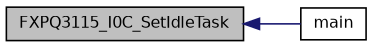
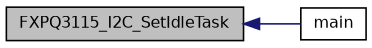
  digraph {
    rankdir=LR
    node [color=black fontname=Helvetica fontsize=10 shape=record style=filled]
-   n1 [fillcolor=grey75 fontcolor=black height=0.2 label=FXPQ3115_I0C_SetIdleTask width=0.4]
+   n1 [fillcolor=grey75 fontcolor=black height=0.2 label=FXPQ3115_I2C_SetIdleTask width=0.4]
    n2 [fillcolor=white height=0.2 label=main width=0.4]
    n1 -> n2 [color=midnightblue dir=back fontname=Helvetica fontsize=10 labelfontname=Helvetica labelfontsize=10 style=solid]
  }
